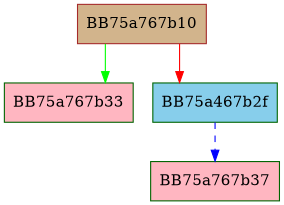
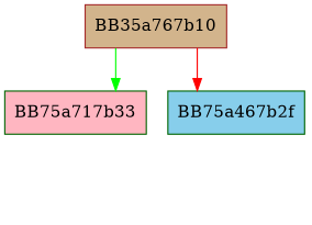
  digraph {
    splines=ortho
    node [color=darkgreen fillcolor=lightpink shape=box style=filled]
    edge [style=solid]
-   BB75a767b10 [color=brown fillcolor=tan]
-   BB75a767b33
+   BB75a767b10 [color=brown fillcolor=tan label=BB35a767b10]
+   BB75a767b33 [label=BB75a717b33]
    n3 [fillcolor=skyblue label=BB75a467b2f]
-   BB75a767b37
    BB75a767b10 -> BB75a767b33 [color=green]
    BB75a767b10 -> n3 [color=red]
-   n3 -> BB75a767b37 [color=blue style=dashed]
  }
